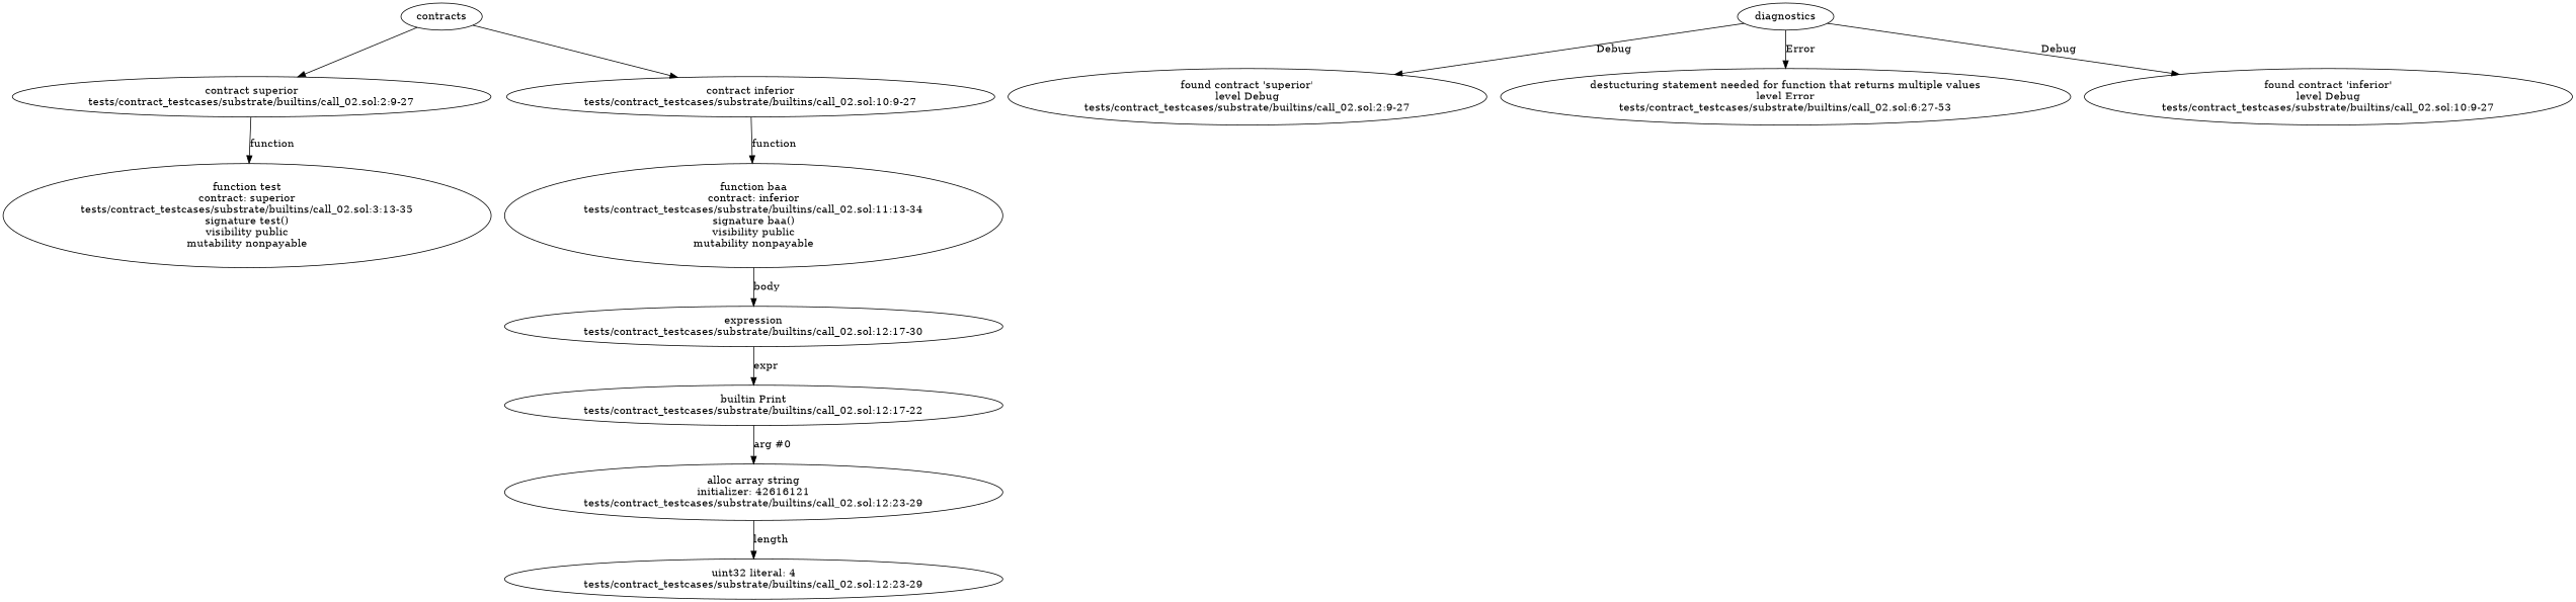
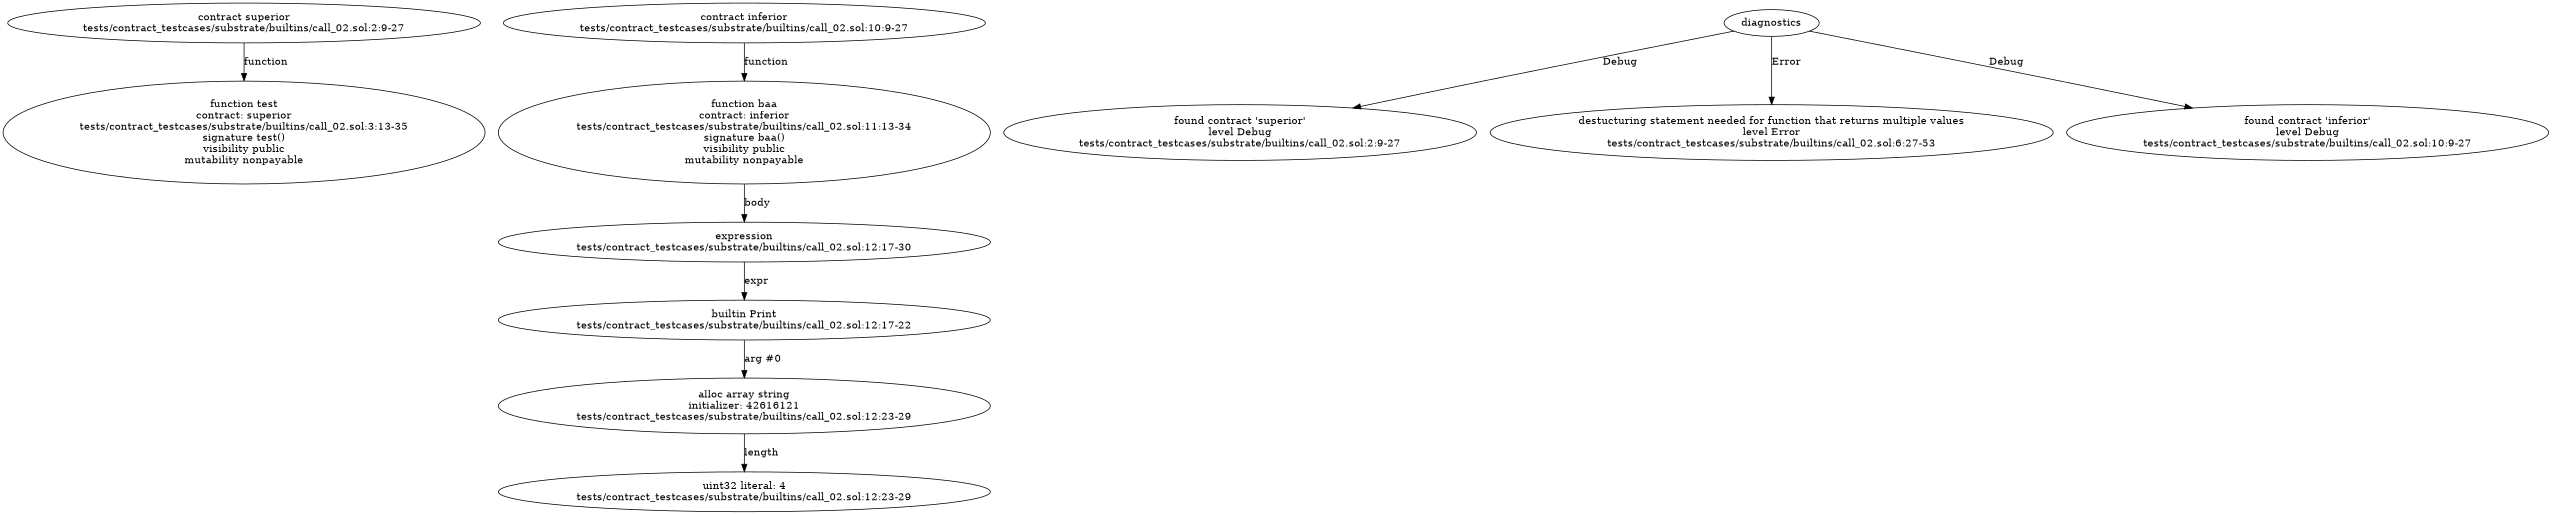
  strict digraph {
    n1 [label="contract superior\ntests/contract_testcases/substrate/builtins/call_02.sol:2:9-27"]
    n2 [label="function test\ncontract: superior\ntests/contract_testcases/substrate/builtins/call_02.sol:3:13-35\nsignature test()\nvisibility public\nmutability nonpayable"]
    n3 [label="contract inferior\ntests/contract_testcases/substrate/builtins/call_02.sol:10:9-27"]
    n4 [label="function baa\ncontract: inferior\ntests/contract_testcases/substrate/builtins/call_02.sol:11:13-34\nsignature baa()\nvisibility public\nmutability nonpayable"]
    n5 [label="expression\ntests/contract_testcases/substrate/builtins/call_02.sol:12:17-30"]
    n6 [label="builtin Print\ntests/contract_testcases/substrate/builtins/call_02.sol:12:17-22"]
    n7 [label="alloc array string\ninitializer: 42616121\ntests/contract_testcases/substrate/builtins/call_02.sol:12:23-29"]
    n8 [label="uint32 literal: 4\ntests/contract_testcases/substrate/builtins/call_02.sol:12:23-29"]
    n9 [label="found contract 'superior'\nlevel Debug\ntests/contract_testcases/substrate/builtins/call_02.sol:2:9-27"]
    n10 [label="destucturing statement needed for function that returns multiple values\nlevel Error\ntests/contract_testcases/substrate/builtins/call_02.sol:6:27-53"]
    n11 [label="found contract 'inferior'\nlevel Debug\ntests/contract_testcases/substrate/builtins/call_02.sol:10:9-27"]
-   contracts
    diagnostics
    n1 -> n2 [label=function]
    n3 -> n4 [label=function]
    n4 -> n5 [label=body]
    n5 -> n6 [label=expr]
    n6 -> n7 [label="arg #0"]
    n7 -> n8 [label=length]
-   contracts -> n1
-   contracts -> n3
    diagnostics -> n9 [label=Debug]
    diagnostics -> n10 [label=Error]
    diagnostics -> n11 [label=Debug]
  }
